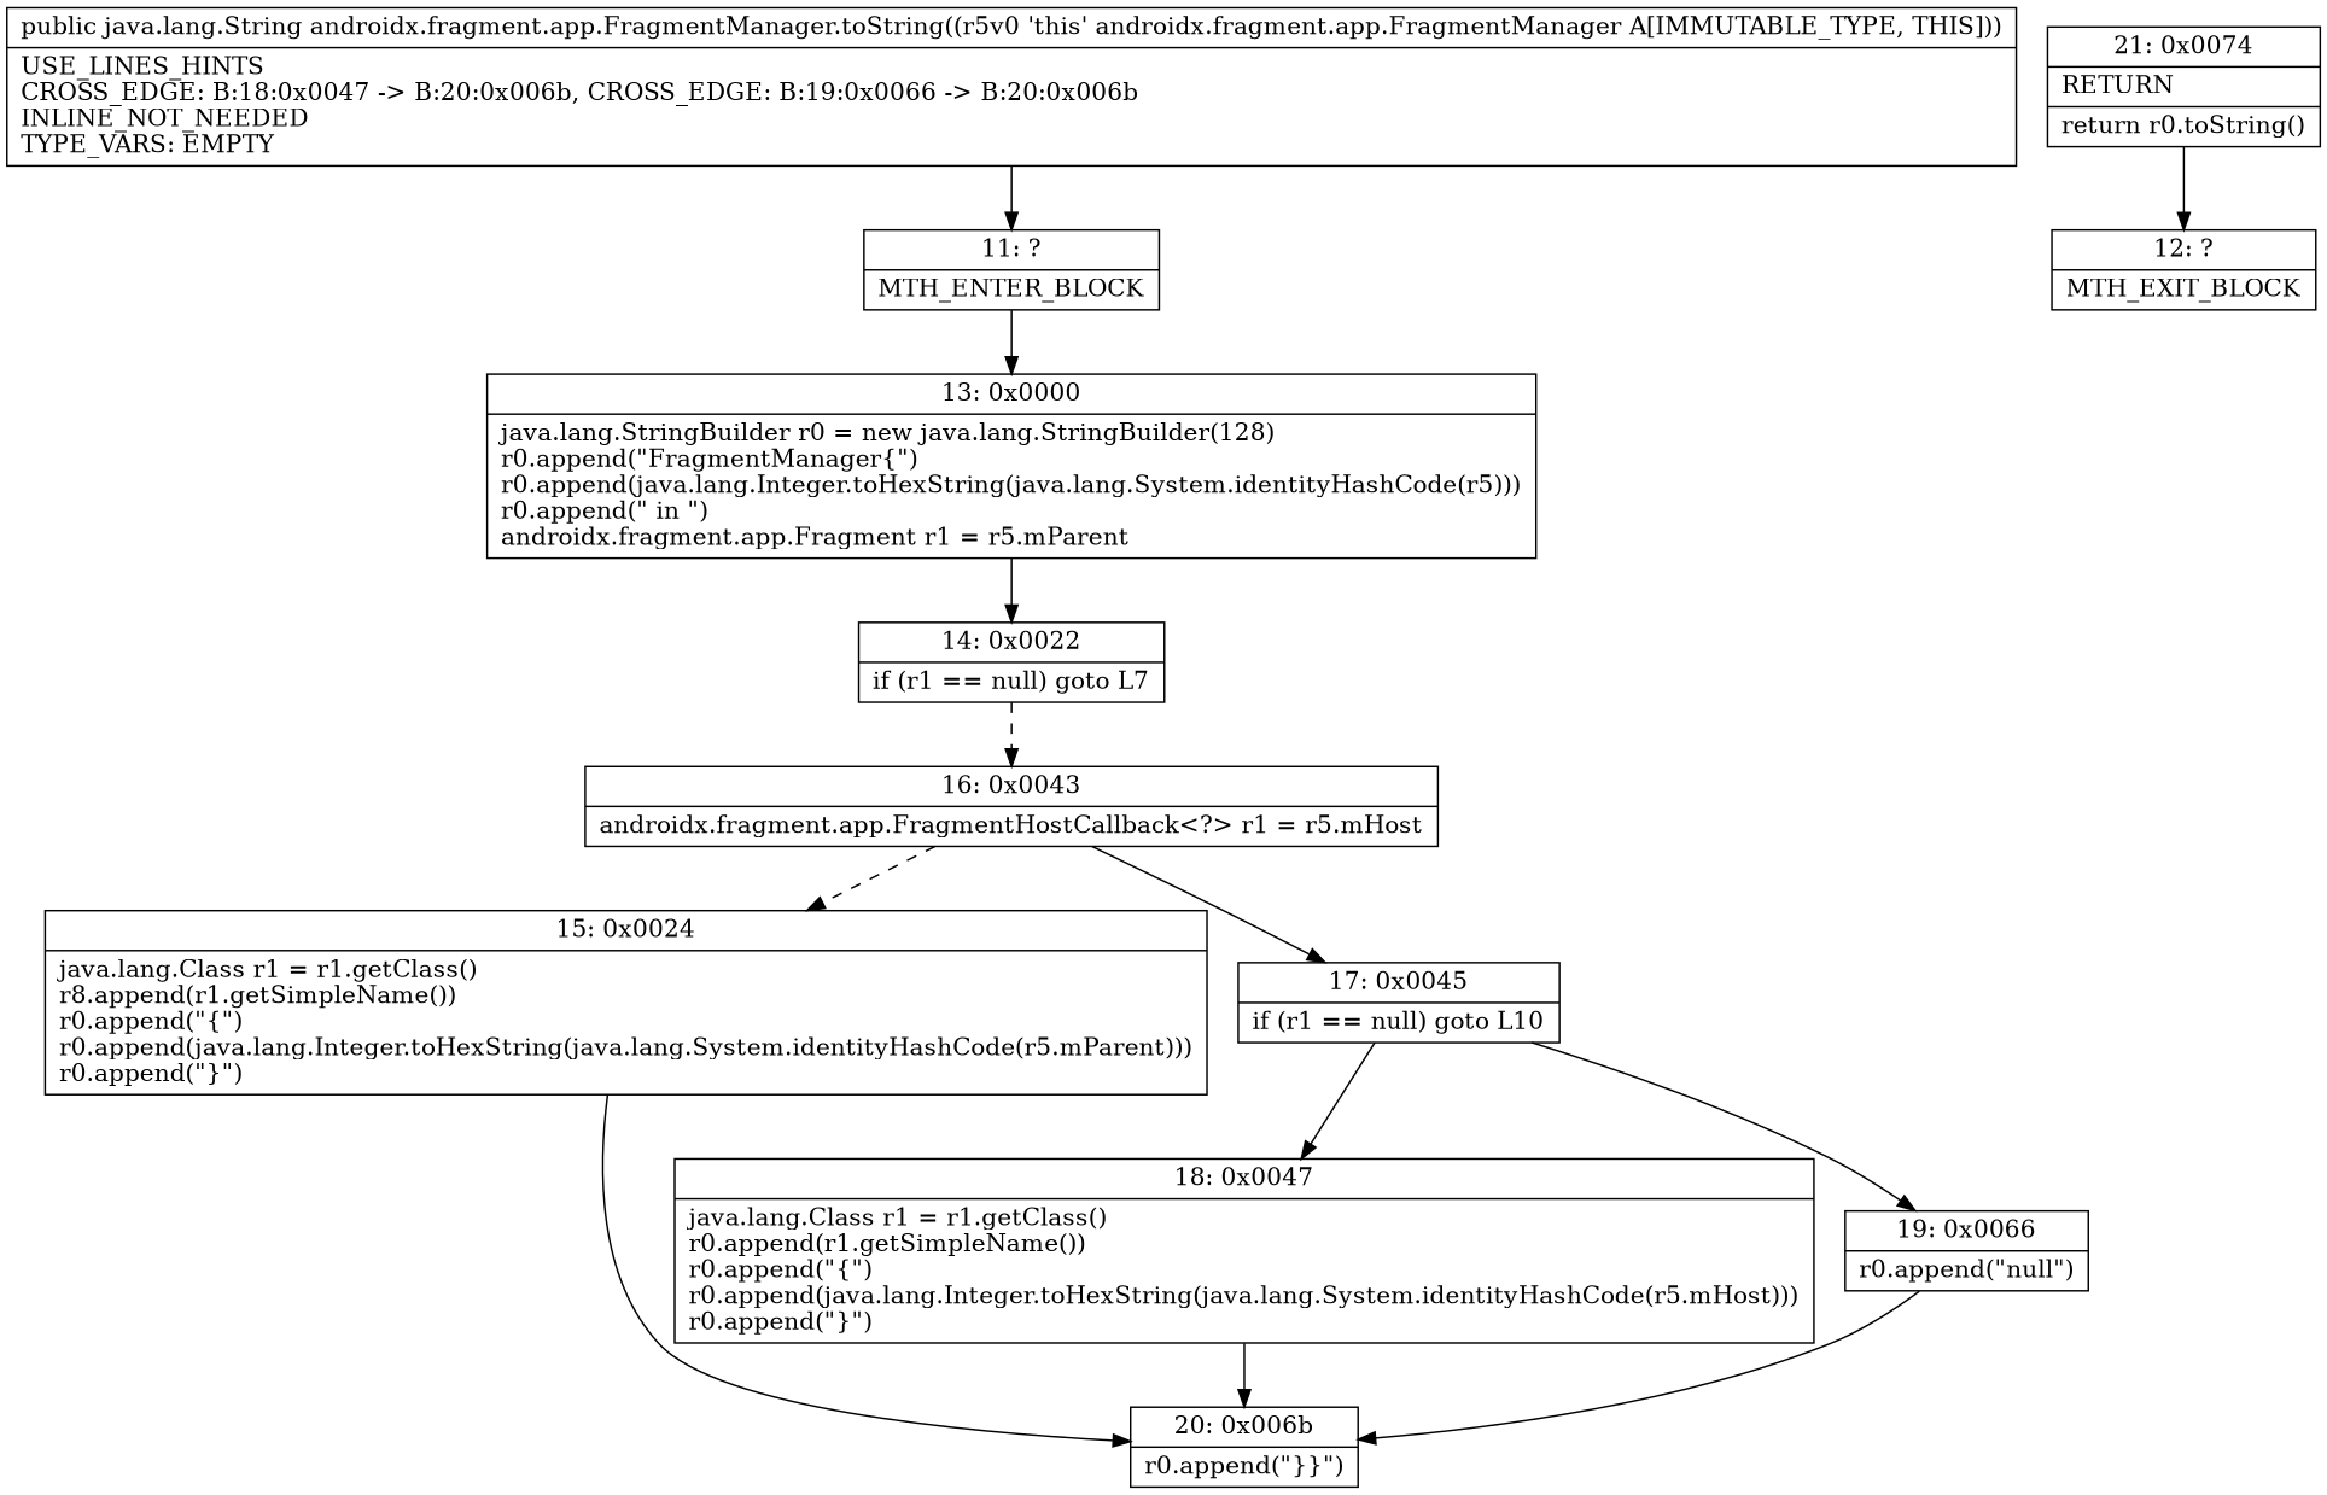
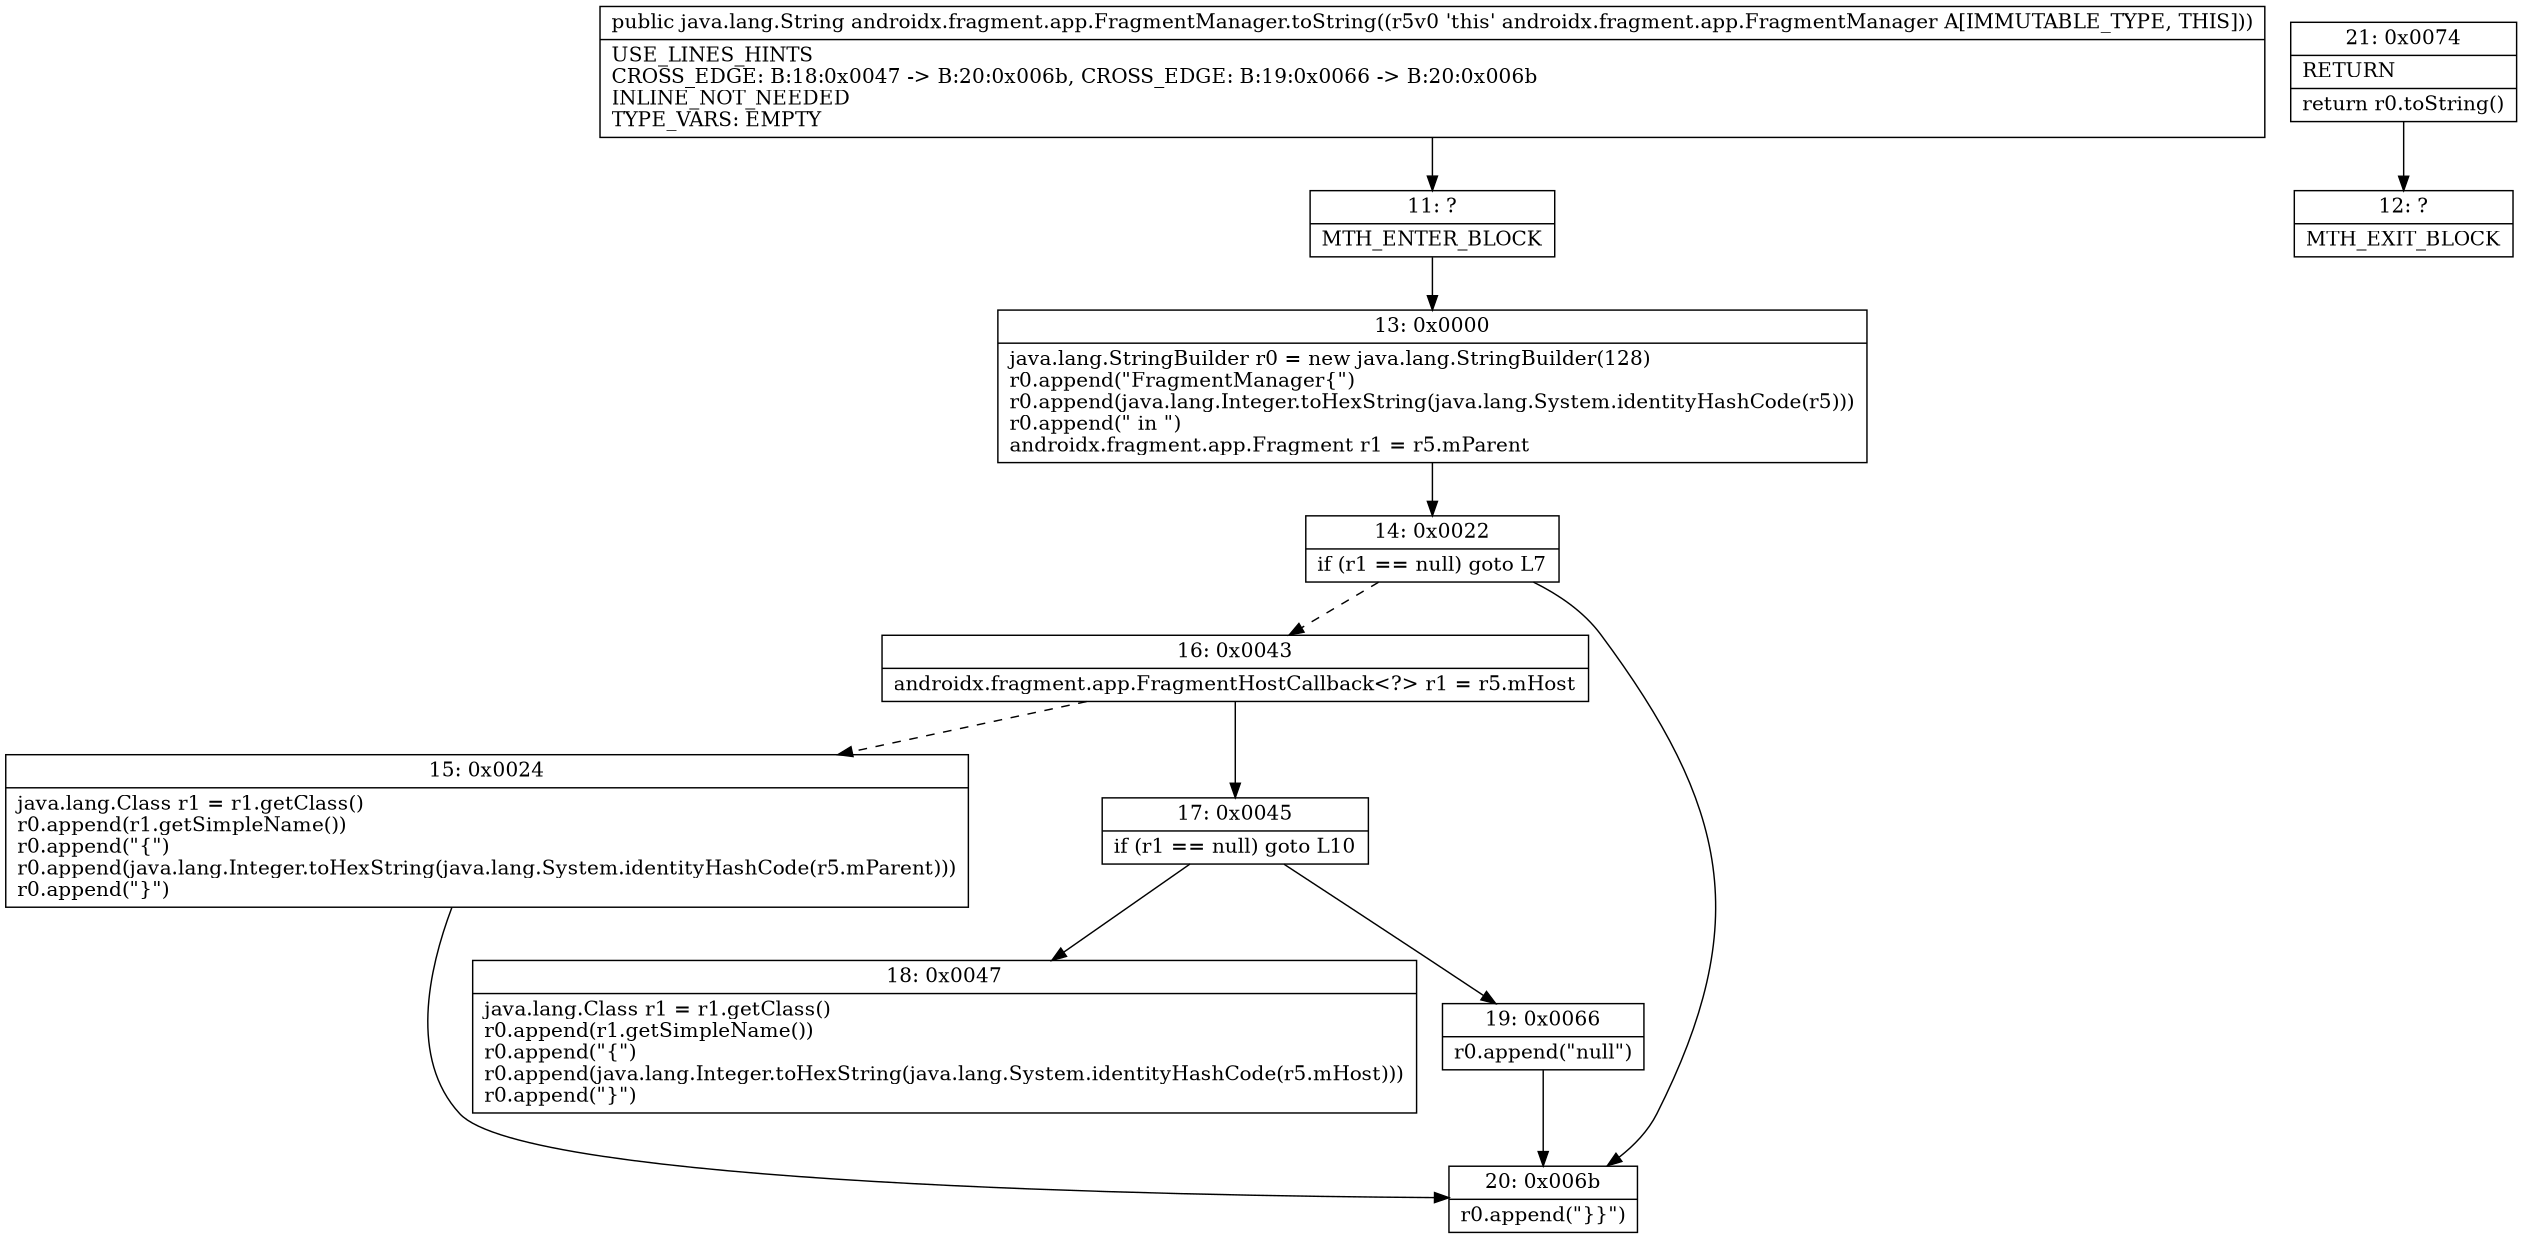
  digraph {
    node [shape=record]
    n1 [label="{11\:\ ?|MTH_ENTER_BLOCK\l}"]
    n2 [label="{13\:\ 0x0000|java.lang.StringBuilder r0 = new java.lang.StringBuilder(128)\lr0.append(\"FragmentManager\{\")\lr0.append(java.lang.Integer.toHexString(java.lang.System.identityHashCode(r5)))\lr0.append(\" in \")\landroidx.fragment.app.Fragment r1 = r5.mParent\l}"]
    n3 [label="{14\:\ 0x0022|if (r1 == null) goto L7\l}"]
    n4 [label="{16\:\ 0x0043|androidx.fragment.app.FragmentHostCallback\<?\> r1 = r5.mHost\l}"]
-   n5 [label="{15\:\ 0x0024|java.lang.Class r1 = r1.getClass()\lr8.append(r1.getSimpleName())\lr0.append(\"\{\")\lr0.append(java.lang.Integer.toHexString(java.lang.System.identityHashCode(r5.mParent)))\lr0.append(\"\}\")\l}"]
+   n5 [label="{15\:\ 0x0024|java.lang.Class r1 = r1.getClass()\lr0.append(r1.getSimpleName())\lr0.append(\"\{\")\lr0.append(java.lang.Integer.toHexString(java.lang.System.identityHashCode(r5.mParent)))\lr0.append(\"\}\")\l}"]
    n6 [label="{20\:\ 0x006b|r0.append(\"\}\}\")\l}"]
    n7 [label="{17\:\ 0x0045|if (r1 == null) goto L10\l}"]
    n8 [label="{21\:\ 0x0074|RETURN\l|return r0.toString()\l}"]
    n9 [label="{12\:\ ?|MTH_EXIT_BLOCK\l}"]
    n10 [label="{18\:\ 0x0047|java.lang.Class r1 = r1.getClass()\lr0.append(r1.getSimpleName())\lr0.append(\"\{\")\lr0.append(java.lang.Integer.toHexString(java.lang.System.identityHashCode(r5.mHost)))\lr0.append(\"\}\")\l}"]
    n11 [label="{19\:\ 0x0066|r0.append(\"null\")\l}"]
    n12 [label="{public java.lang.String androidx.fragment.app.FragmentManager.toString((r5v0 'this' androidx.fragment.app.FragmentManager A[IMMUTABLE_TYPE, THIS]))  | USE_LINES_HINTS\lCROSS_EDGE: B:18:0x0047 \-\> B:20:0x006b, CROSS_EDGE: B:19:0x0066 \-\> B:20:0x006b\lINLINE_NOT_NEEDED\lTYPE_VARS: EMPTY\l}"]
    n1 -> n2
    n2 -> n3
    n3 -> n4 [style=dashed]
    n4 -> n5 [style=dashed]
    n4 -> n7
    n5 -> n6
    n7 -> n10 [style=solid]
    n7 -> n11
    n8 -> n9
-   n10 -> n6
+   n3 -> n6
    n11 -> n6
    n12 -> n1
  }
